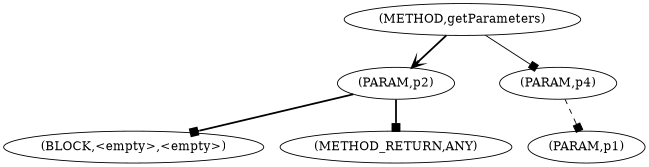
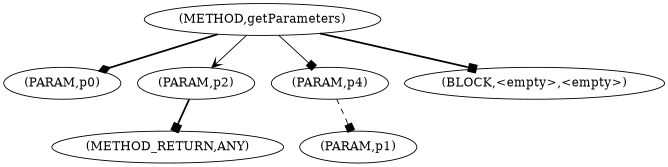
  digraph {
    edge [arrowhead=box style=bold]
    n1 [label=<(METHOD,getParameters)>]
+   n2 [label=<(PARAM,p0)>]
    n3 [label=<(PARAM,p2)>]
    n4 [label=<(PARAM,p4)>]
    n5 [label=<(BLOCK,&lt;empty&gt;,&lt;empty&gt;)>]
    n6 [label=<(PARAM,p1)>]
    n7 [label=<(METHOD_RETURN,ANY)>]
-   n1 -> n3 [arrowhead=vee]
+   n1 -> n2 [arrowhead=diamond]
+   n1 -> n3 [arrowhead=vee style=solid]
    n1 -> n4 [style=solid]
-   n3 -> n5
+   n1 -> n5
    n3 -> n7
    n4 -> n6 [style=dashed]
  }
